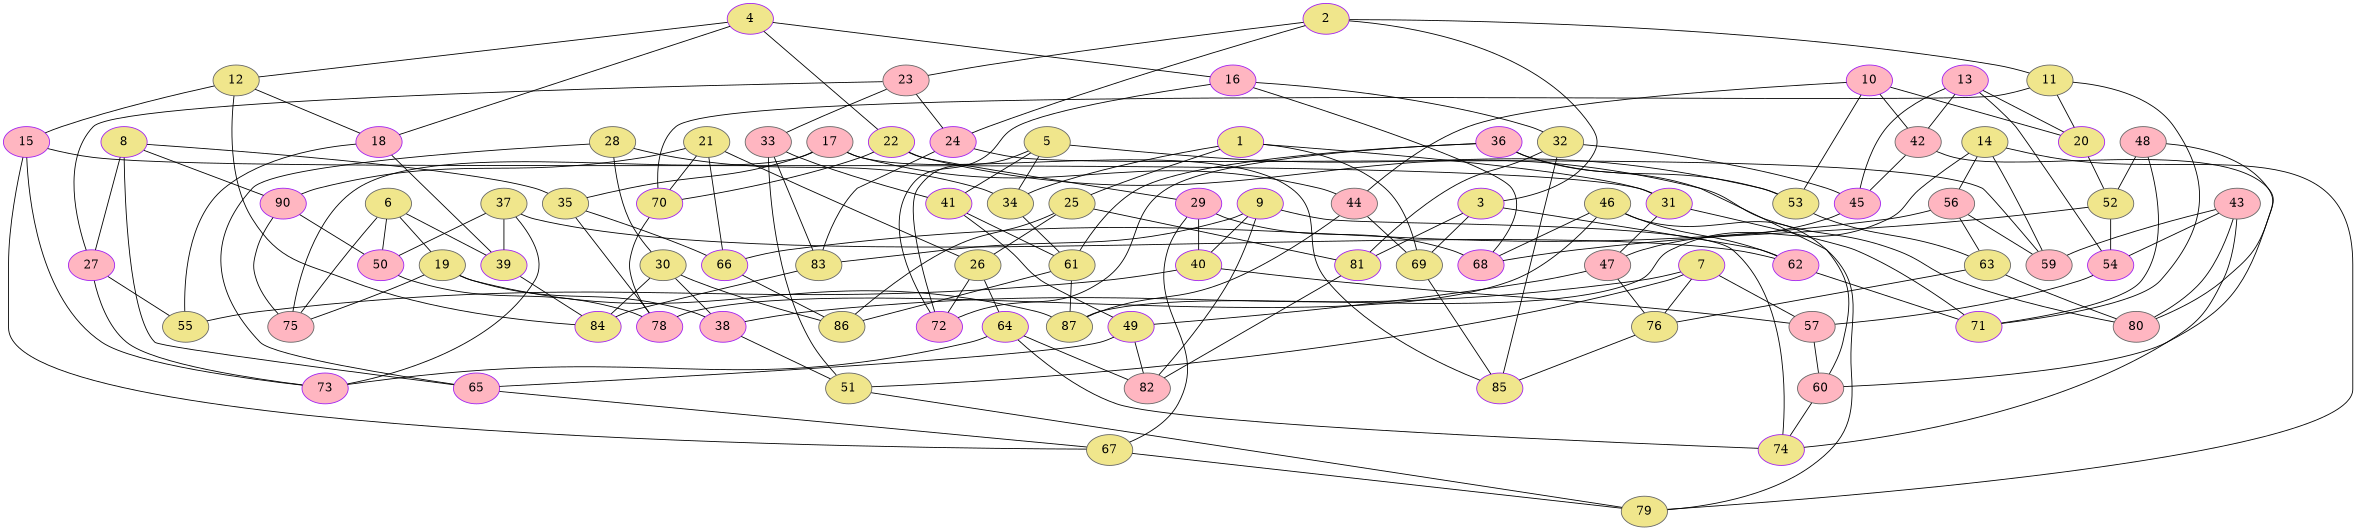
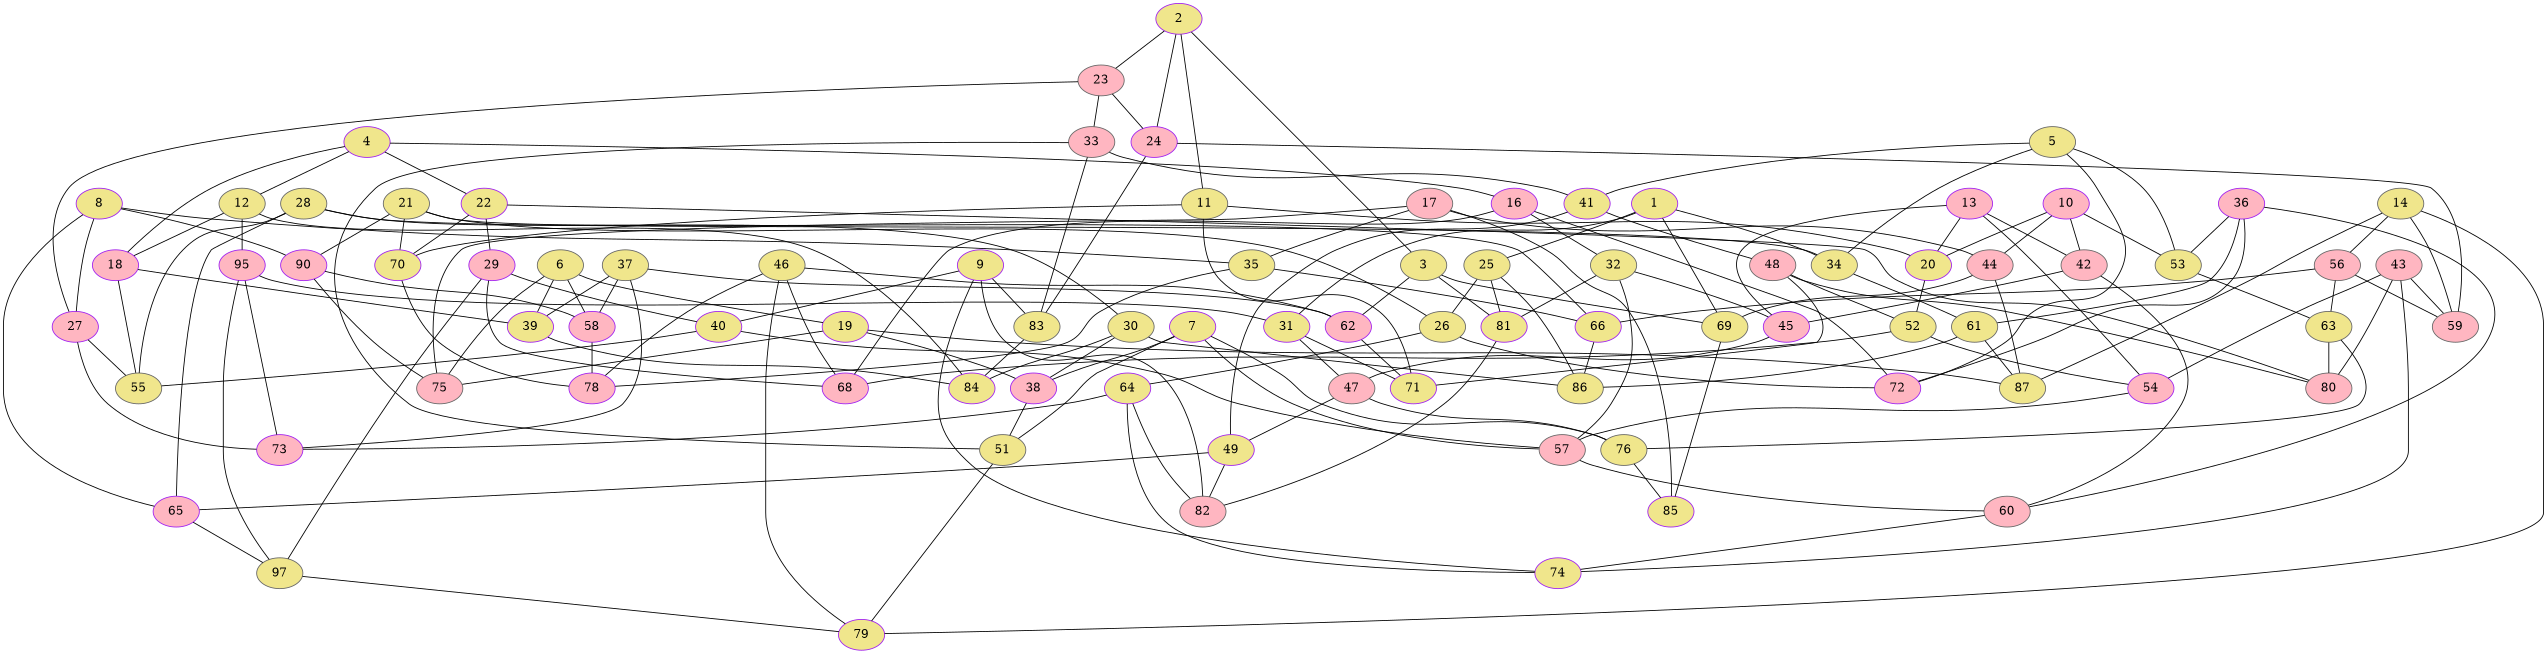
  graph {
    node [color=gray40 fillcolor=khaki style=filled]
    25
    1 [color=purple]
    31 [color=purple]
    34
    69
    81 [color=purple]
    26
    86
    71 [color=purple]
    47 [fillcolor=lightpink]
    61
    85 [color=purple]
    2 [color=purple]
-   3 [color=purple]
+   3
    11
    23 [fillcolor=lightpink]
    24 [color=purple fillcolor=lightpink]
    62 [color=purple fillcolor=lightpink]
    20 [color=purple]
    70 [color=purple]
    27 [color=purple fillcolor=lightpink]
    33 [fillcolor=lightpink]
    83
    59 [fillcolor=lightpink]
    82 [fillcolor=lightpink]
    12
    4 [color=purple]
    16 [color=purple fillcolor=lightpink]
    18 [color=purple fillcolor=lightpink]
    22 [color=purple]
-   15 [color=purple fillcolor=lightpink]
+   15 [color=purple fillcolor=lightpink label=95]
    84 [color=purple]
    72 [color=purple fillcolor=lightpink]
    32
    68 [color=purple fillcolor=lightpink]
    39 [color=purple]
    55
    29 [color=purple fillcolor=lightpink]
    80 [fillcolor=lightpink]
    5
    41 [color=purple]
    53
    48 [fillcolor=lightpink]
    49 [color=purple]
    63
    6
-   19
-   58 [color=purple fillcolor=lightpink label=50]
+   19 [color=purple]
+   58 [color=purple fillcolor=lightpink]
    75 [fillcolor=lightpink]
    38 [color=purple fillcolor=lightpink]
    n51 [label=87]
    78 [color=purple fillcolor=lightpink]
    7 [color=purple]
    51
    57 [fillcolor=lightpink]
    76
-   79
+   79 [color=purple]
    60 [fillcolor=lightpink]
    8 [color=purple]
    35
    n61 [color=purple fillcolor=lightpink label=90]
    65 [color=purple fillcolor=lightpink]
    73 [color=purple fillcolor=lightpink]
    66 [color=purple]
-   67
+   67 [label=97]
    9 [color=purple]
    40 [color=purple]
    74 [color=purple]
    10 [color=purple fillcolor=lightpink]
    42 [fillcolor=lightpink]
    44 [fillcolor=lightpink]
    52
    45 [color=purple fillcolor=lightpink]
    13 [color=purple fillcolor=lightpink]
    54 [color=purple fillcolor=lightpink]
    14
    56 [fillcolor=lightpink]
    17 [fillcolor=lightpink]
    21
    64 [color=purple]
    28
    30
    36 [color=purple fillcolor=lightpink]
    37
    43 [fillcolor=lightpink]
    46
    25 -- 81
    25 -- 26
    25 -- 86
    1 -- 25
    1 -- 31
    1 -- 34
    1 -- 69
    31 -- 71
    31 -- 47
    34 -- 61
    69 -- 85
    81 -- 82
    26 -- 72
    26 -- 64
    47 -- 49
    47 -- 76
    61 -- 86
    61 -- n51
    2 -- 3
    2 -- 11
    2 -- 23
    2 -- 24
    3 -- 69
    3 -- 81
    3 -- 62
    11 -- 71
    11 -- 20
    11 -- 70
    23 -- 24
    23 -- 27
    23 -- 33
    24 -- 83
    24 -- 59
    62 -- 71
    20 -- 52
    70 -- 78
    27 -- 55
    27 -- 73
    33 -- 83
    33 -- 41
    33 -- 51
    83 -- 84
    12 -- 18
    12 -- 15
    12 -- 84
    4 -- 12
    4 -- 16
    4 -- 18
    4 -- 22
    16 -- 72
    16 -- 32
    16 -- 68
    18 -- 39
    18 -- 55
    22 -- 70
    22 -- 29
    22 -- 80
    15 -- 31
    15 -- 73
    15 -- 67
    32 -- 81
-   32 -- 85
+   32 -- 57
    32 -- 45
    39 -- 84
    29 -- 68
    29 -- 67
    29 -- 40
    5 -- 34
    5 -- 72
    5 -- 41
    5 -- 53
-   41 -- 61
+   41 -- 48
    41 -- 49
    53 -- 63
    48 -- 71
    48 -- 80
    48 -- 52
    49 -- 82
    49 -- 65
    63 -- 80
    63 -- 76
    6 -- 39
    6 -- 19
    6 -- 58
    6 -- 75
    19 -- 75
    19 -- 38
    19 -- n51
    58 -- 78
    38 -- 51
    7 -- 38
    7 -- 51
    7 -- 57
    7 -- 76
    51 -- 79
    57 -- 60
    76 -- 85
    60 -- 74
    8 -- 27
    8 -- 35
    8 -- n61
    8 -- 65
    35 -- 78
    35 -- 66
    n61 -- 58
    n61 -- 75
    65 -- 67
    66 -- 86
    67 -- 79
    9 -- 83
    9 -- 82
    9 -- 40
    9 -- 74
    40 -- 55
    40 -- 57
    10 -- 20
    10 -- 53
    10 -- 42
    10 -- 44
    42 -- 60
    42 -- 45
    44 -- 69
    44 -- n51
    52 -- 68
    52 -- 54
    45 -- 47
    13 -- 20
    13 -- 42
    13 -- 45
    13 -- 54
    54 -- 57
    14 -- 59
    14 -- n51
    14 -- 79
    14 -- 56
    56 -- 59
    56 -- 63
    56 -- 66
    17 -- 85
    17 -- 75
    17 -- 35
    17 -- 44
    21 -- 26
    21 -- 70
    21 -- n61
    21 -- 66
    64 -- 82
    64 -- 73
    64 -- 74
    28 -- 34
+   28 -- 55
    28 -- 65
    28 -- 30
    30 -- 86
    30 -- 84
    30 -- 38
    36 -- 61
    36 -- 72
    36 -- 53
    36 -- 60
    37 -- 62
    37 -- 39
    37 -- 58
    37 -- 73
    43 -- 59
    43 -- 80
    43 -- 74
    43 -- 54
    46 -- 62
    46 -- 68
    46 -- 78
    46 -- 79
  }
